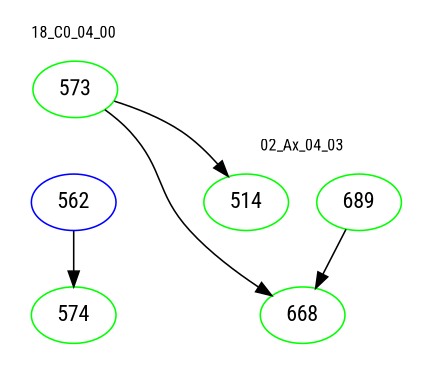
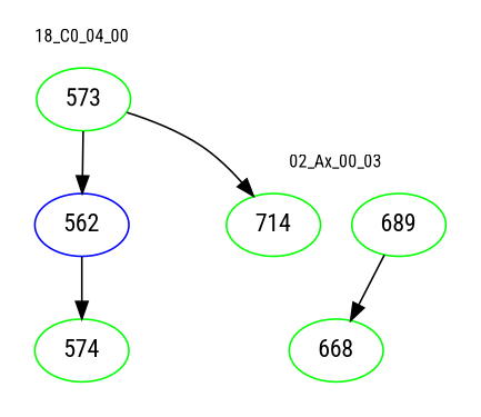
  digraph {
    fontname="Roboto Condensed"
    node [color=green fontname="Roboto Condensed"]
    edge [color=black fontname="Roboto Condensed"]
    n1 [label=689]
    n2 [label=668]
-   n3 [label=514]
+   n3 [label=714]
    n4 [label=573]
    n5 [color=blue label=562]
    n6 [label=574]
    subgraph cluster_1 {
      color=white
      fontsize=10
-     label="02_Ax_04_03"
+     label="02_Ax_00_03"
      n1
      n2
      n3
    }
    subgraph cluster_2 {
      color=white
      fontsize=10
      label="18_C0_04_00"
      n4
      n5
      n6
    }
    n1 -> n2
    n4 -> n3
-   n4 -> n2
+   n4 -> n5
    n5 -> n6
  }
